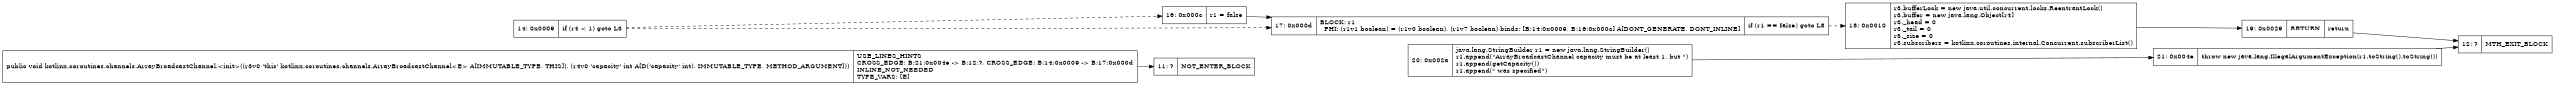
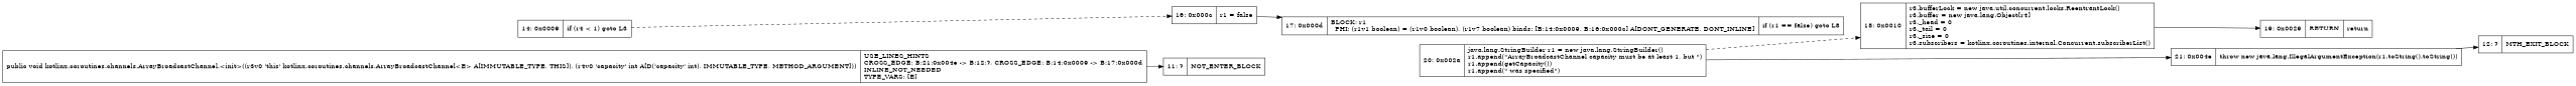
  digraph {
    rankdir=LR
    node [shape=record]
    n1 [label="{11\:\ ?|NOT_ENTER_BLOCK\l}"]
    n2 [label="{14\:\ 0x0009|if (r4 \< 1) goto L3\l}"]
    n3 [label="{16\:\ 0x000c|r1 = false\l}"]
    n4 [label="{17\:\ 0x000d|BLOCK: r1 \l  PHI: (r1v1 boolean) = (r1v0 boolean), (r1v7 boolean) binds: [B:14:0x0009, B:16:0x000c] A[DONT_GENERATE, DONT_INLINE]\l|if (r1 == false) goto L8\l}"]
    n5 [label="{18\:\ 0x0010|r3.bufferLock = new java.util.concurrent.locks.ReentrantLock()\lr3.buffer = new java.lang.Object[r4]\lr3._head = 0\lr3._tail = 0\lr3._size = 0\lr3.subscribers = kotlinx.coroutines.internal.Concurrent.subscriberList()\l}"]
    n6 [label="{19\:\ 0x0029|RETURN\l|return\l}"]
    n7 [label="{20\:\ 0x002a|java.lang.StringBuilder r1 = new java.lang.StringBuilder()\lr1.append(\"ArrayBroadcastChannel capacity must be at least 1, but \")\lr1.append(getCapacity())\lr1.append(\" was specified\")\l}"]
    n8 [label="{21\:\ 0x004e|throw new java.lang.IllegalArgumentException(r1.toString().toString())\l}"]
    n9 [label="{12\:\ ?|MTH_EXIT_BLOCK\l}"]
    n10 [label="{public void kotlinx.coroutines.channels.ArrayBroadcastChannel.\<init\>((r3v0 'this' kotlinx.coroutines.channels.ArrayBroadcastChannel\<E\> A[IMMUTABLE_TYPE, THIS]), (r4v0 'capacity' int A[D('capacity' int), IMMUTABLE_TYPE, METHOD_ARGUMENT]))  | USE_LINES_HINTS\lCROSS_EDGE: B:21:0x004e \-\> B:12:?, CROSS_EDGE: B:14:0x0009 \-\> B:17:0x000d\lINLINE_NOT_NEEDED\lTYPE_VARS: [E]\l}"]
    n2 -> n3 [style=dashed]
-   n2 -> n4 [style=dashed]
    n3 -> n4
-   n4 -> n5 [style=dashed]
+   n7 -> n5 [style=dashed]
    n5 -> n6
-   n6 -> n9
    n7 -> n8
    n8 -> n9
    n10 -> n1
  }
